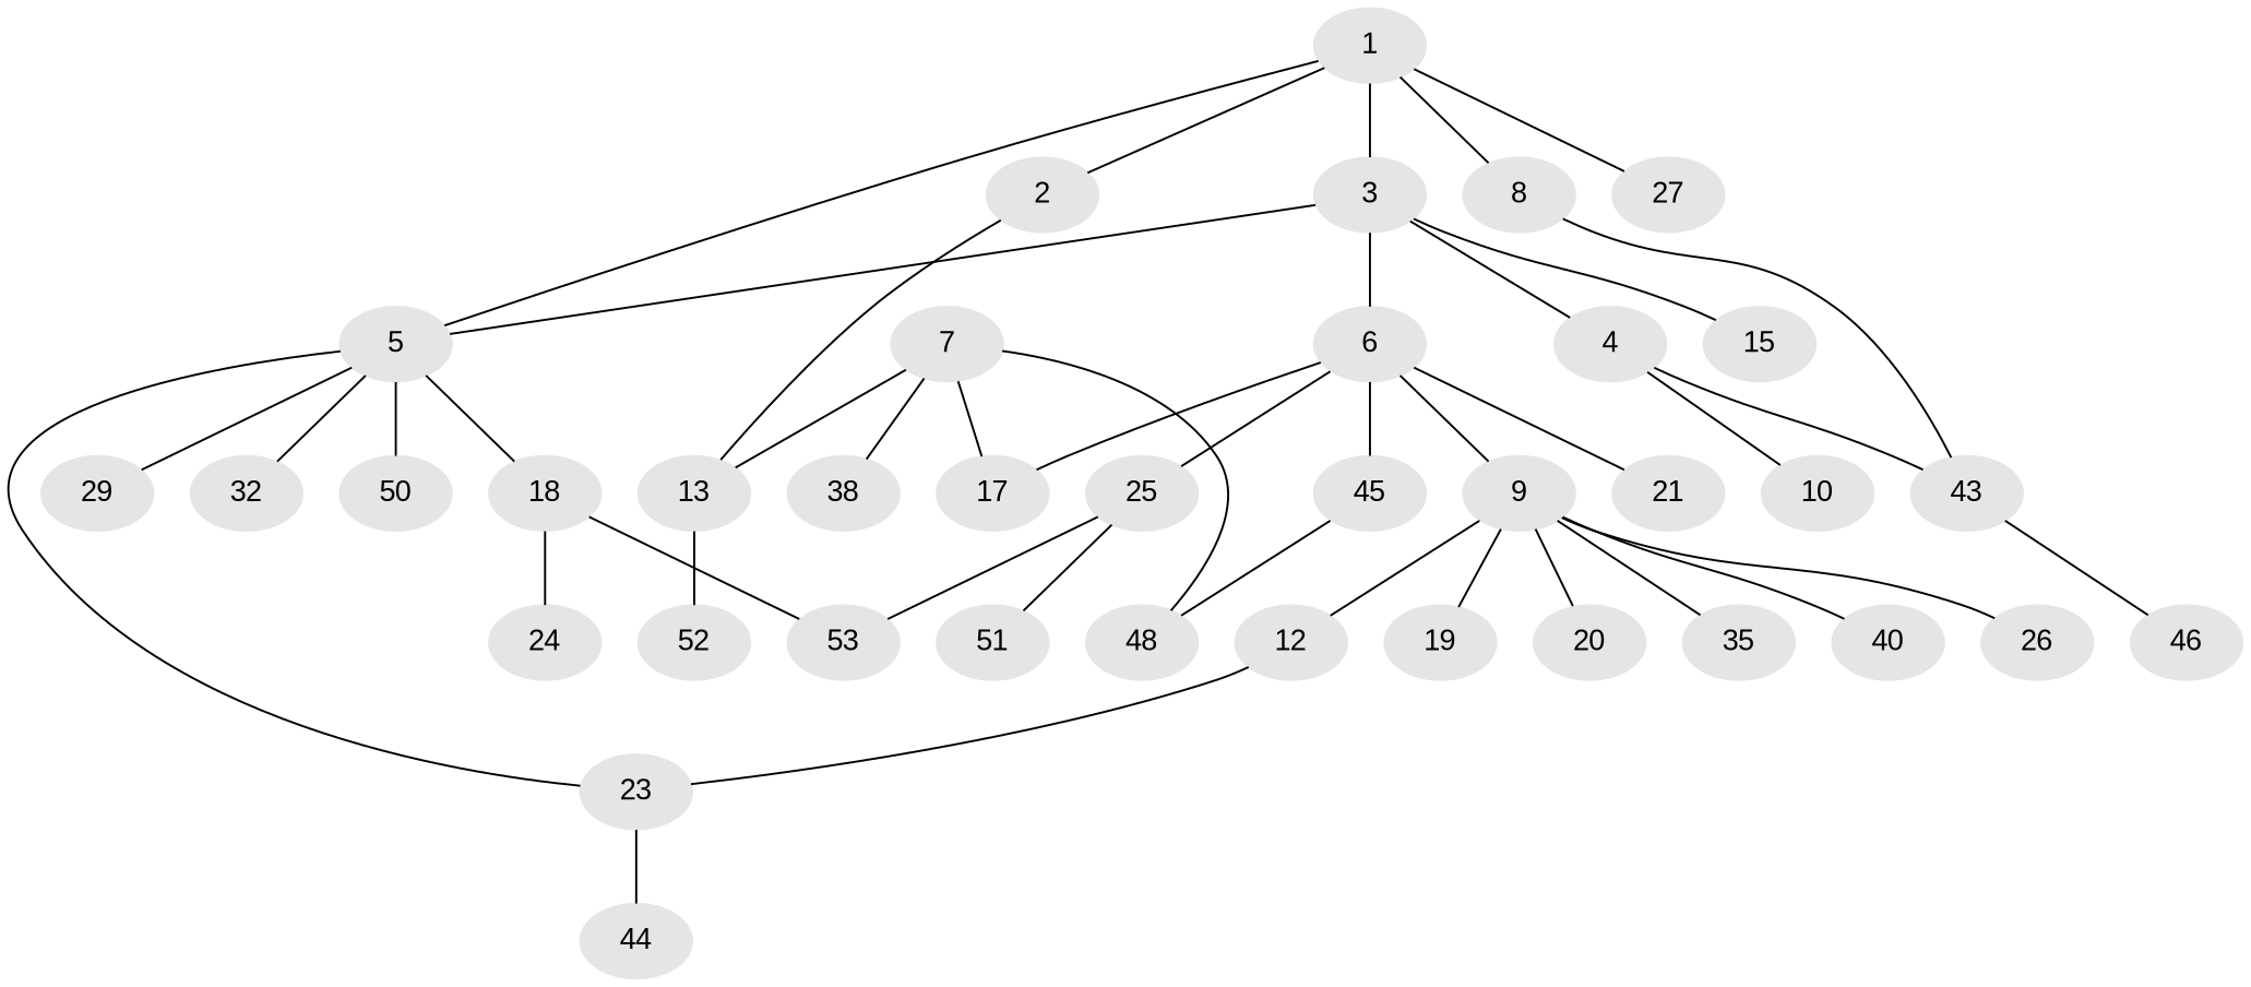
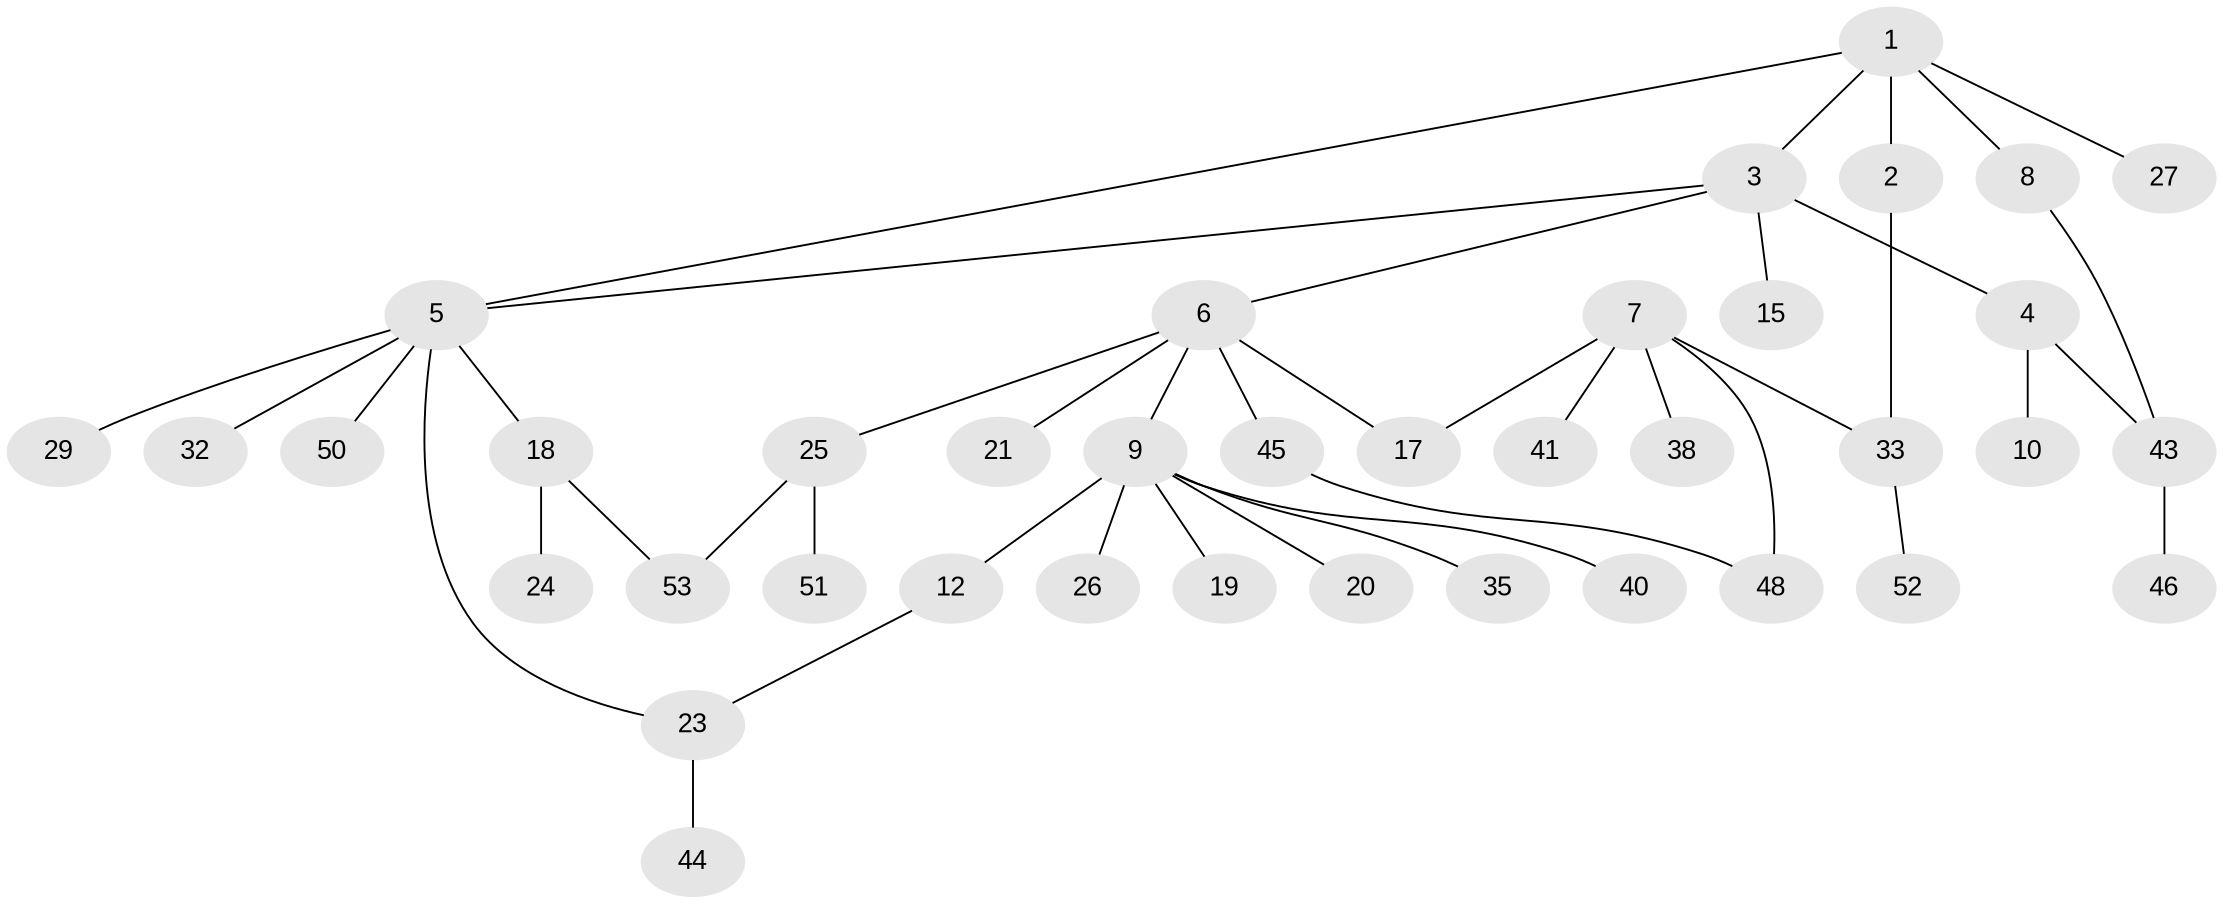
  graph {
    fontname="Liberation Sans"
    node [color=gray90 fontname="Liberation Sans" style=filled]
    edge [fontname="Liberation Sans"]
    1 [super="+54"]
    2
    3 [super="+13"]
    5 [super="+14"]
    8
    27
-   33 [super="+47" label=13]
+   33 [super="+47"]
    4 [super="+11"]
    6 [super="+17"]
    15
    18 [super="+22"]
    23 [super="+31"]
    29
    32
    50
    43 [super="+49"]
    52
    10 [super="+34"]
    9 [super="+16"]
    21
    25 [super="+28"]
    n22 [label=17]
    45
    7 [super="+36"]
    38
+   41
    48
    26 [super="+42"]
    46
    24
    53
    44
    12
    19
    20 [super="+39"]
    35
    40
    51
    1 -- 2
    1 -- 3
    1 -- 5
    1 -- 8
    1 -- 27
    2 -- 33
    3 -- 5
    3 -- 4
    3 -- 6
    3 -- 15
    5 -- 18
    5 -- 23
    5 -- 29
    5 -- 32
    5 -- 50
    8 -- 43
    33 -- 52
    4 -- 43
    4 -- 10
    6 -- 9
    6 -- 21
    6 -- 25
    6 -- n22
    6 -- 45
    18 -- 24
    18 -- 53
    23 -- 44
    43 -- 46
    9 -- 26
    9 -- 12
    9 -- 19
    9 -- 20
    9 -- 35
    9 -- 40
    25 -- 53
    25 -- 51
    45 -- 48
    7 -- 33
    7 -- n22
    7 -- 38
+   7 -- 41
    7 -- 48
    12 -- 23
  }
